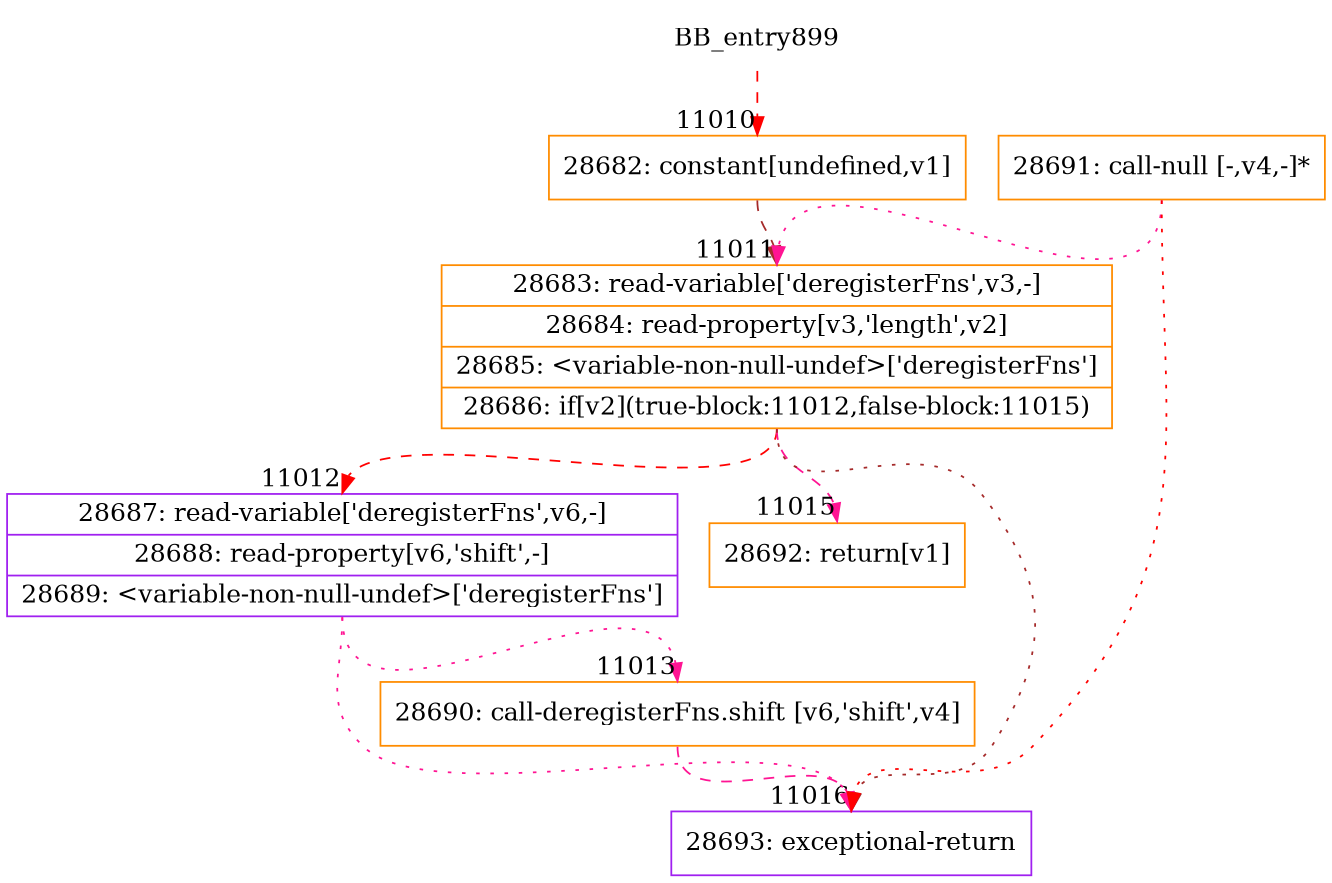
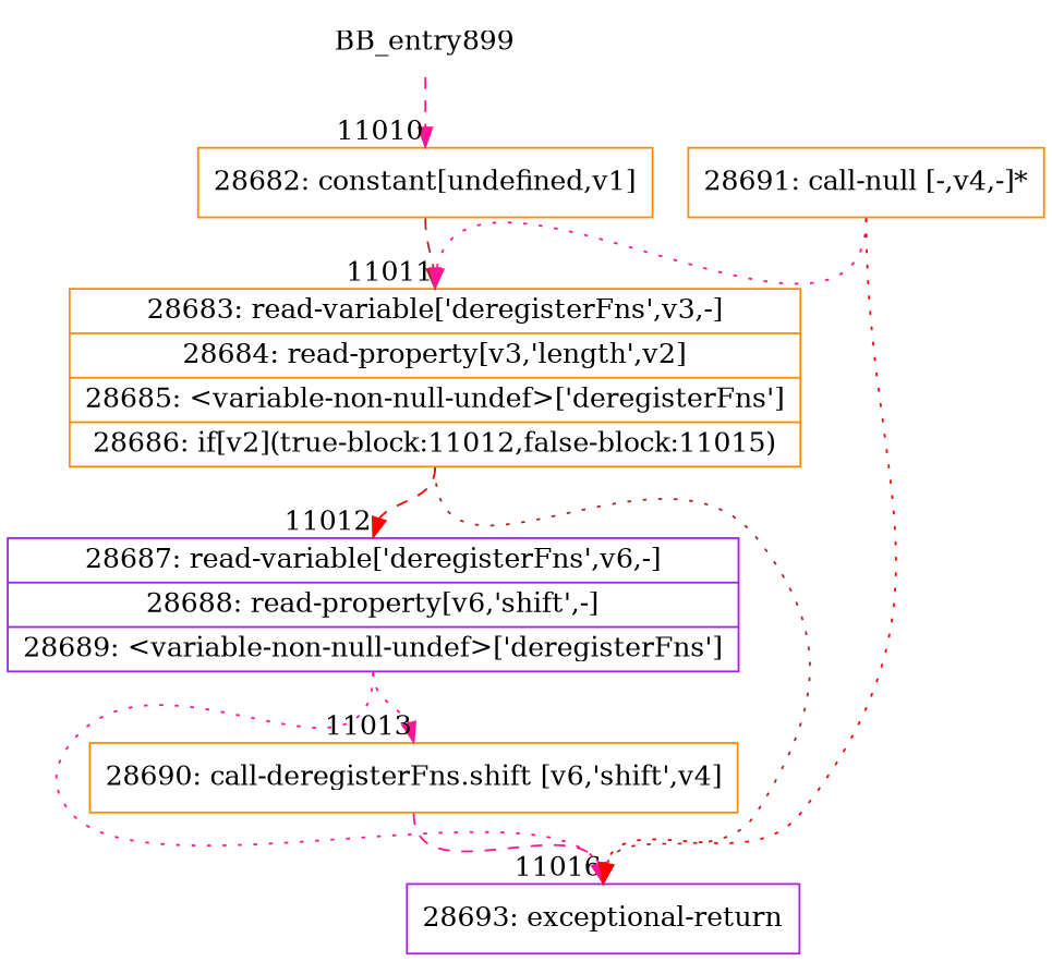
  digraph {
    rankdir=TD
    node [color=darkorange shape=record]
    edge [color=deeppink headport=n style=dashed tailport=s]
    n1 [color=purple label=BB_entry899 shape=none]
    n2 [label="{28682: constant[undefined,v1]}"]
    n3 [label="{28683: read-variable['deregisterFns',v3,-]|28684: read-property[v3,'length',v2]|28685: \<variable-non-null-undef\>['deregisterFns']|28686: if[v2](true-block:11012,false-block:11015)}"]
    n4 [color=purple label="{28687: read-variable['deregisterFns',v6,-]|28688: read-property[v6,'shift',-]|28689: \<variable-non-null-undef\>['deregisterFns']}"]
-   n5 [label="{28692: return[v1]}"]
    n6 [color=purple label="{28693: exceptional-return}"]
    n7 [label="{28690: call-deregisterFns.shift [v6,'shift',v4]}"]
    n8 [label="{28691: call-null [-,v4,-]*}"]
-   n1 -> n2 [color=red headlabel="    11010"]
+   n1 -> n2 [headlabel="    11010"]
    n2 -> n3 [color=brown headlabel="      11011"]
    n3 -> n4 [color=red headlabel="      11012"]
-   n3 -> n5 [headlabel="      11015"]
    n3 -> n6 [color=brown headlabel="      11016" style=dotted]
    n4 -> n6 [style=dotted]
    n4 -> n7 [headlabel="      11013" style=dotted]
    n7 -> n6
    n8 -> n3 [style=dotted]
    n8 -> n6 [color=red style=dotted]
  }
